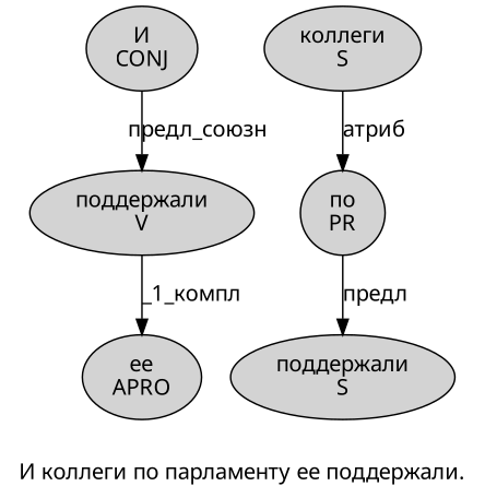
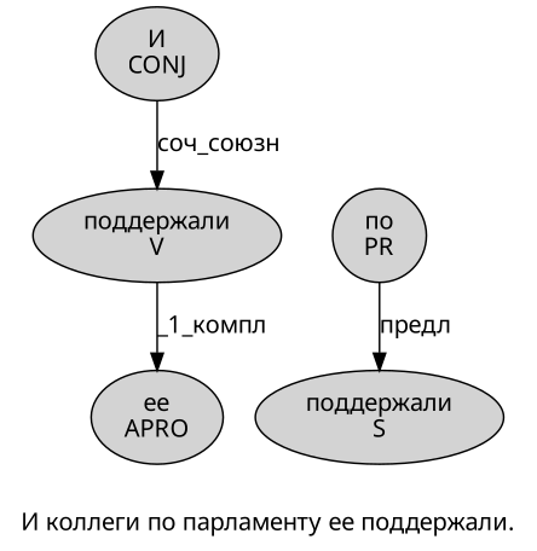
  digraph {
    fontname="Noto Sans"
    label="И коллеги по парламенту ее поддержали."
    node [fillcolor=lightgray fontname="Noto Sans" penwidth=1 shape=ellipse style=filled]
    edge [fontname="Noto Sans"]
    n1 [label="И\nCONJ"]
    n2 [label="поддержали\nV"]
    n3 [label="ее\nAPRO"]
-   n4 [label="коллеги\nS"]
    n5 [label="по\nPR"]
    n6 [label="поддержали\nS"]
-   n1 -> n2 [label="предл_союзн"]
+   n1 -> n2 [label="соч_союзн"]
    n2 -> n3 [label="_1_компл"]
-   n4 -> n5 [label="атриб"]
    n5 -> n6 [label="предл"]
  }
